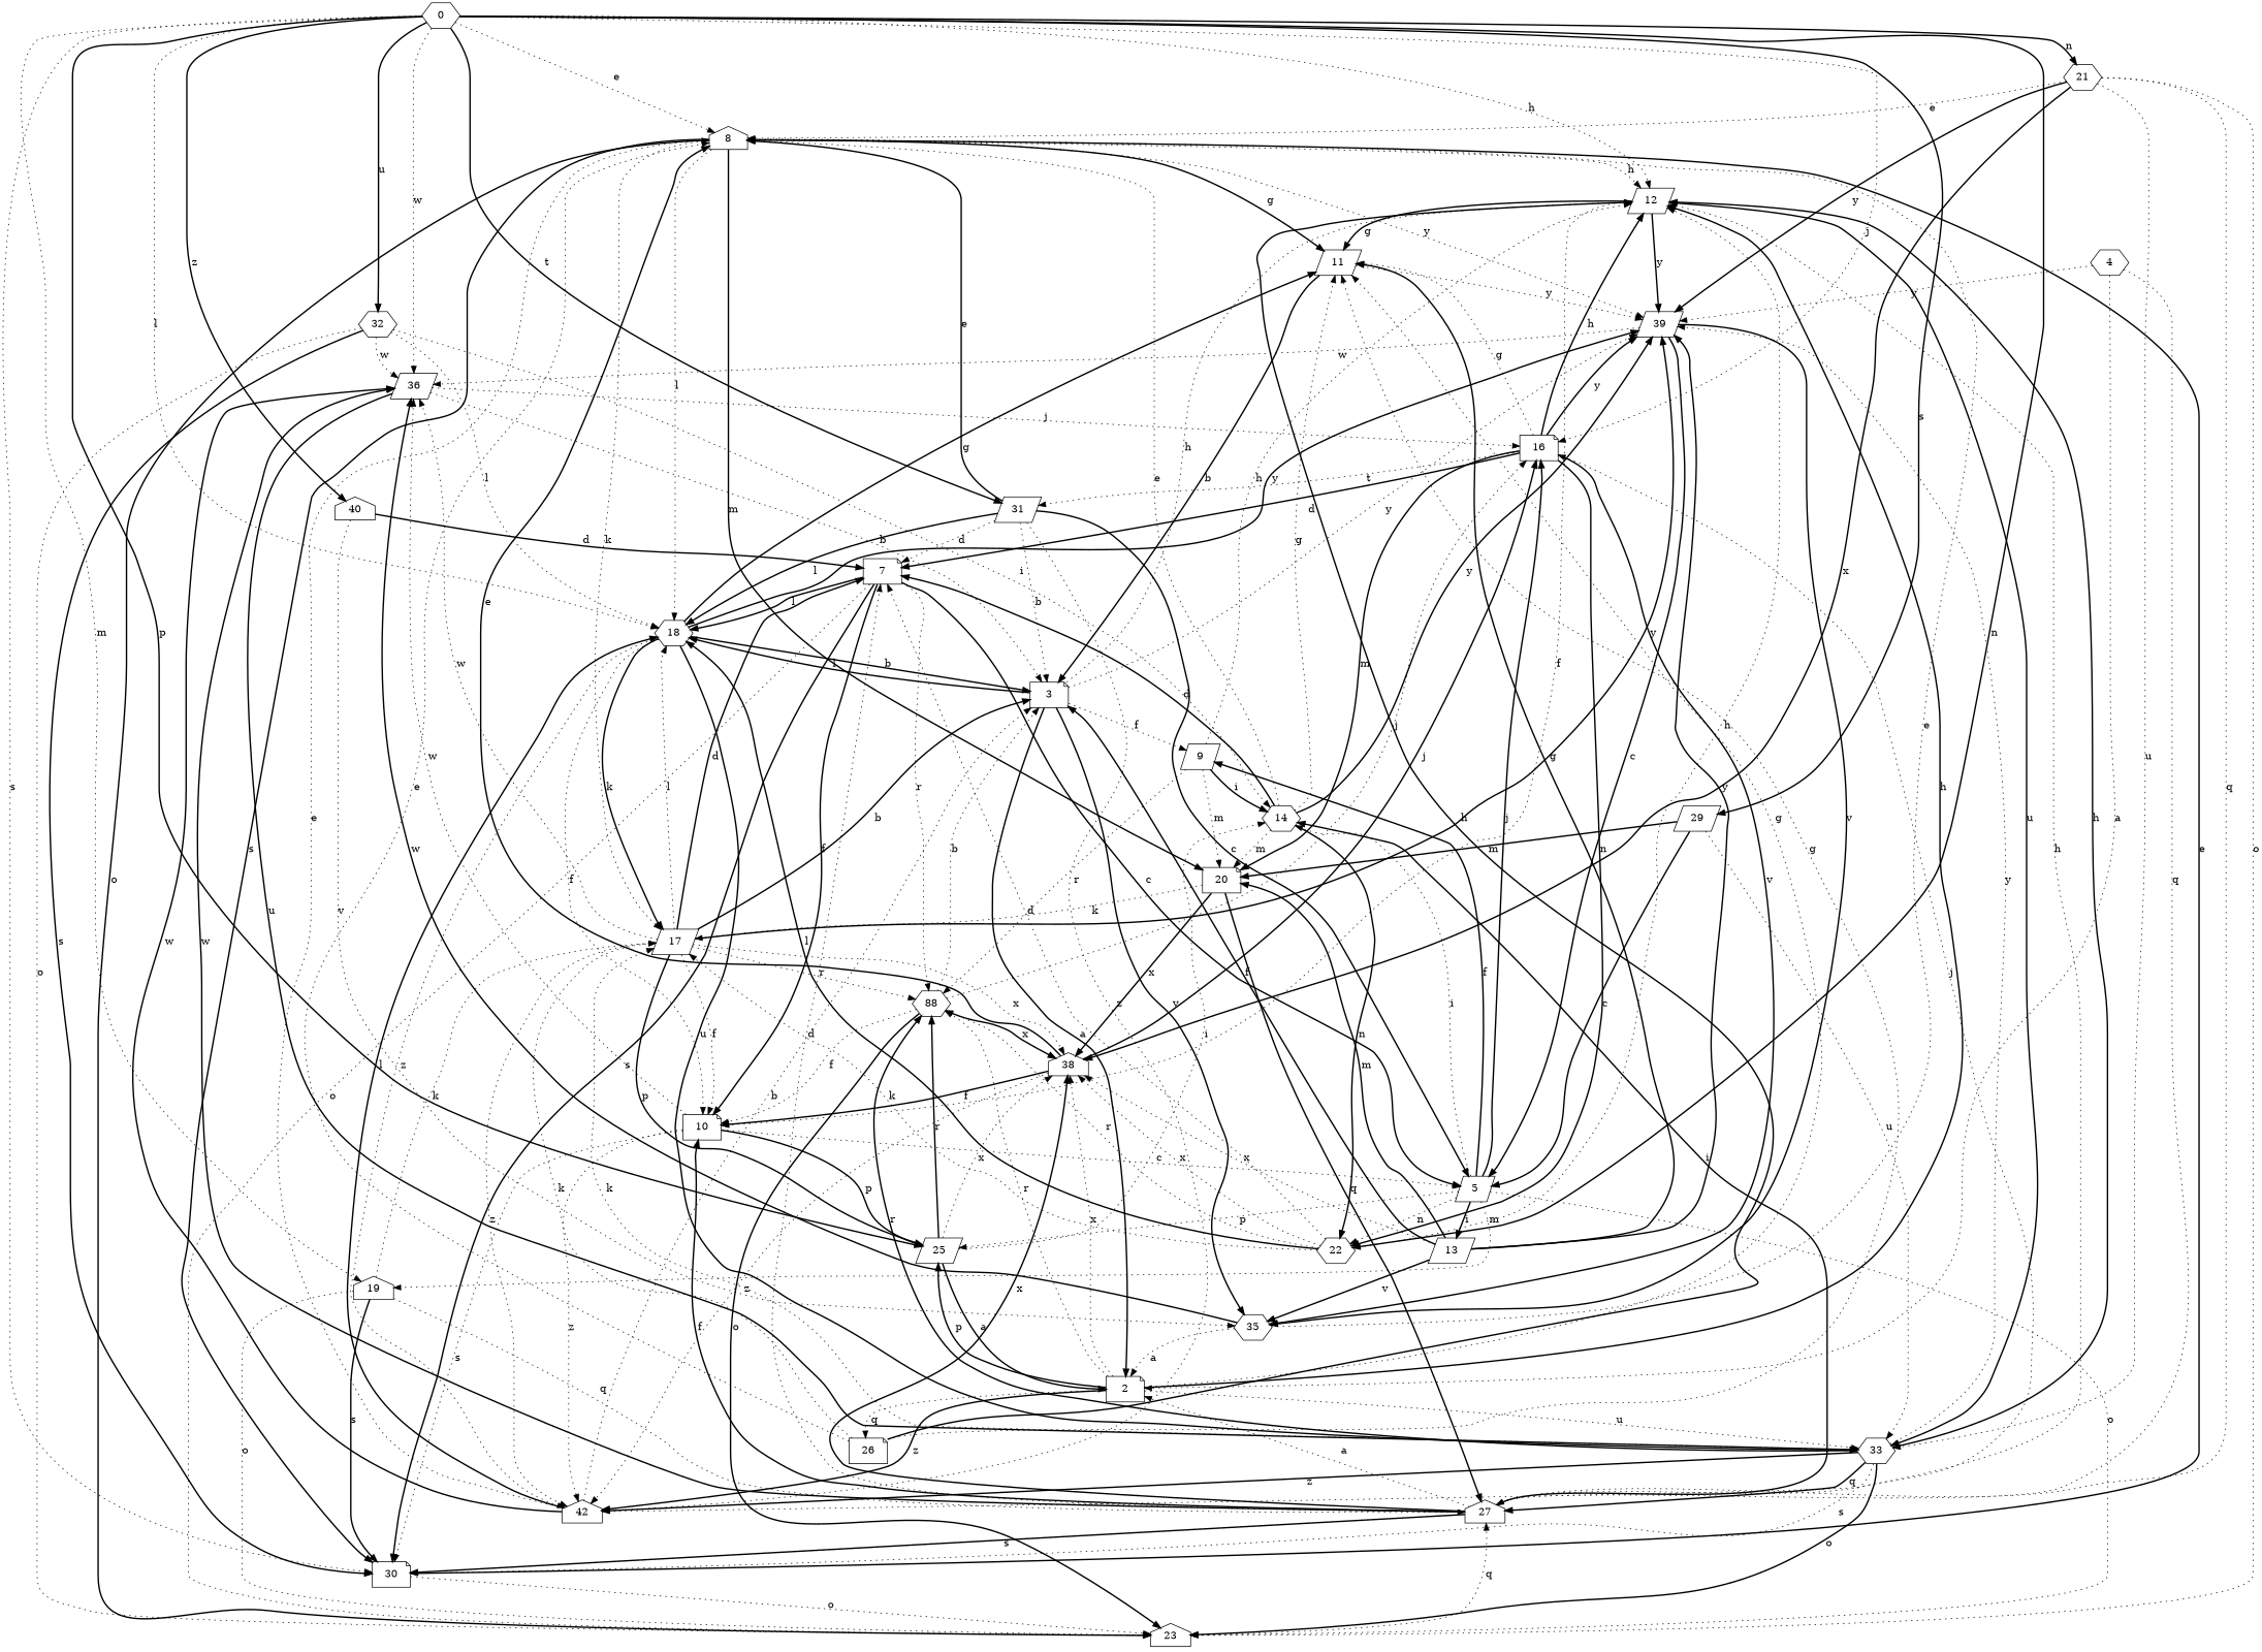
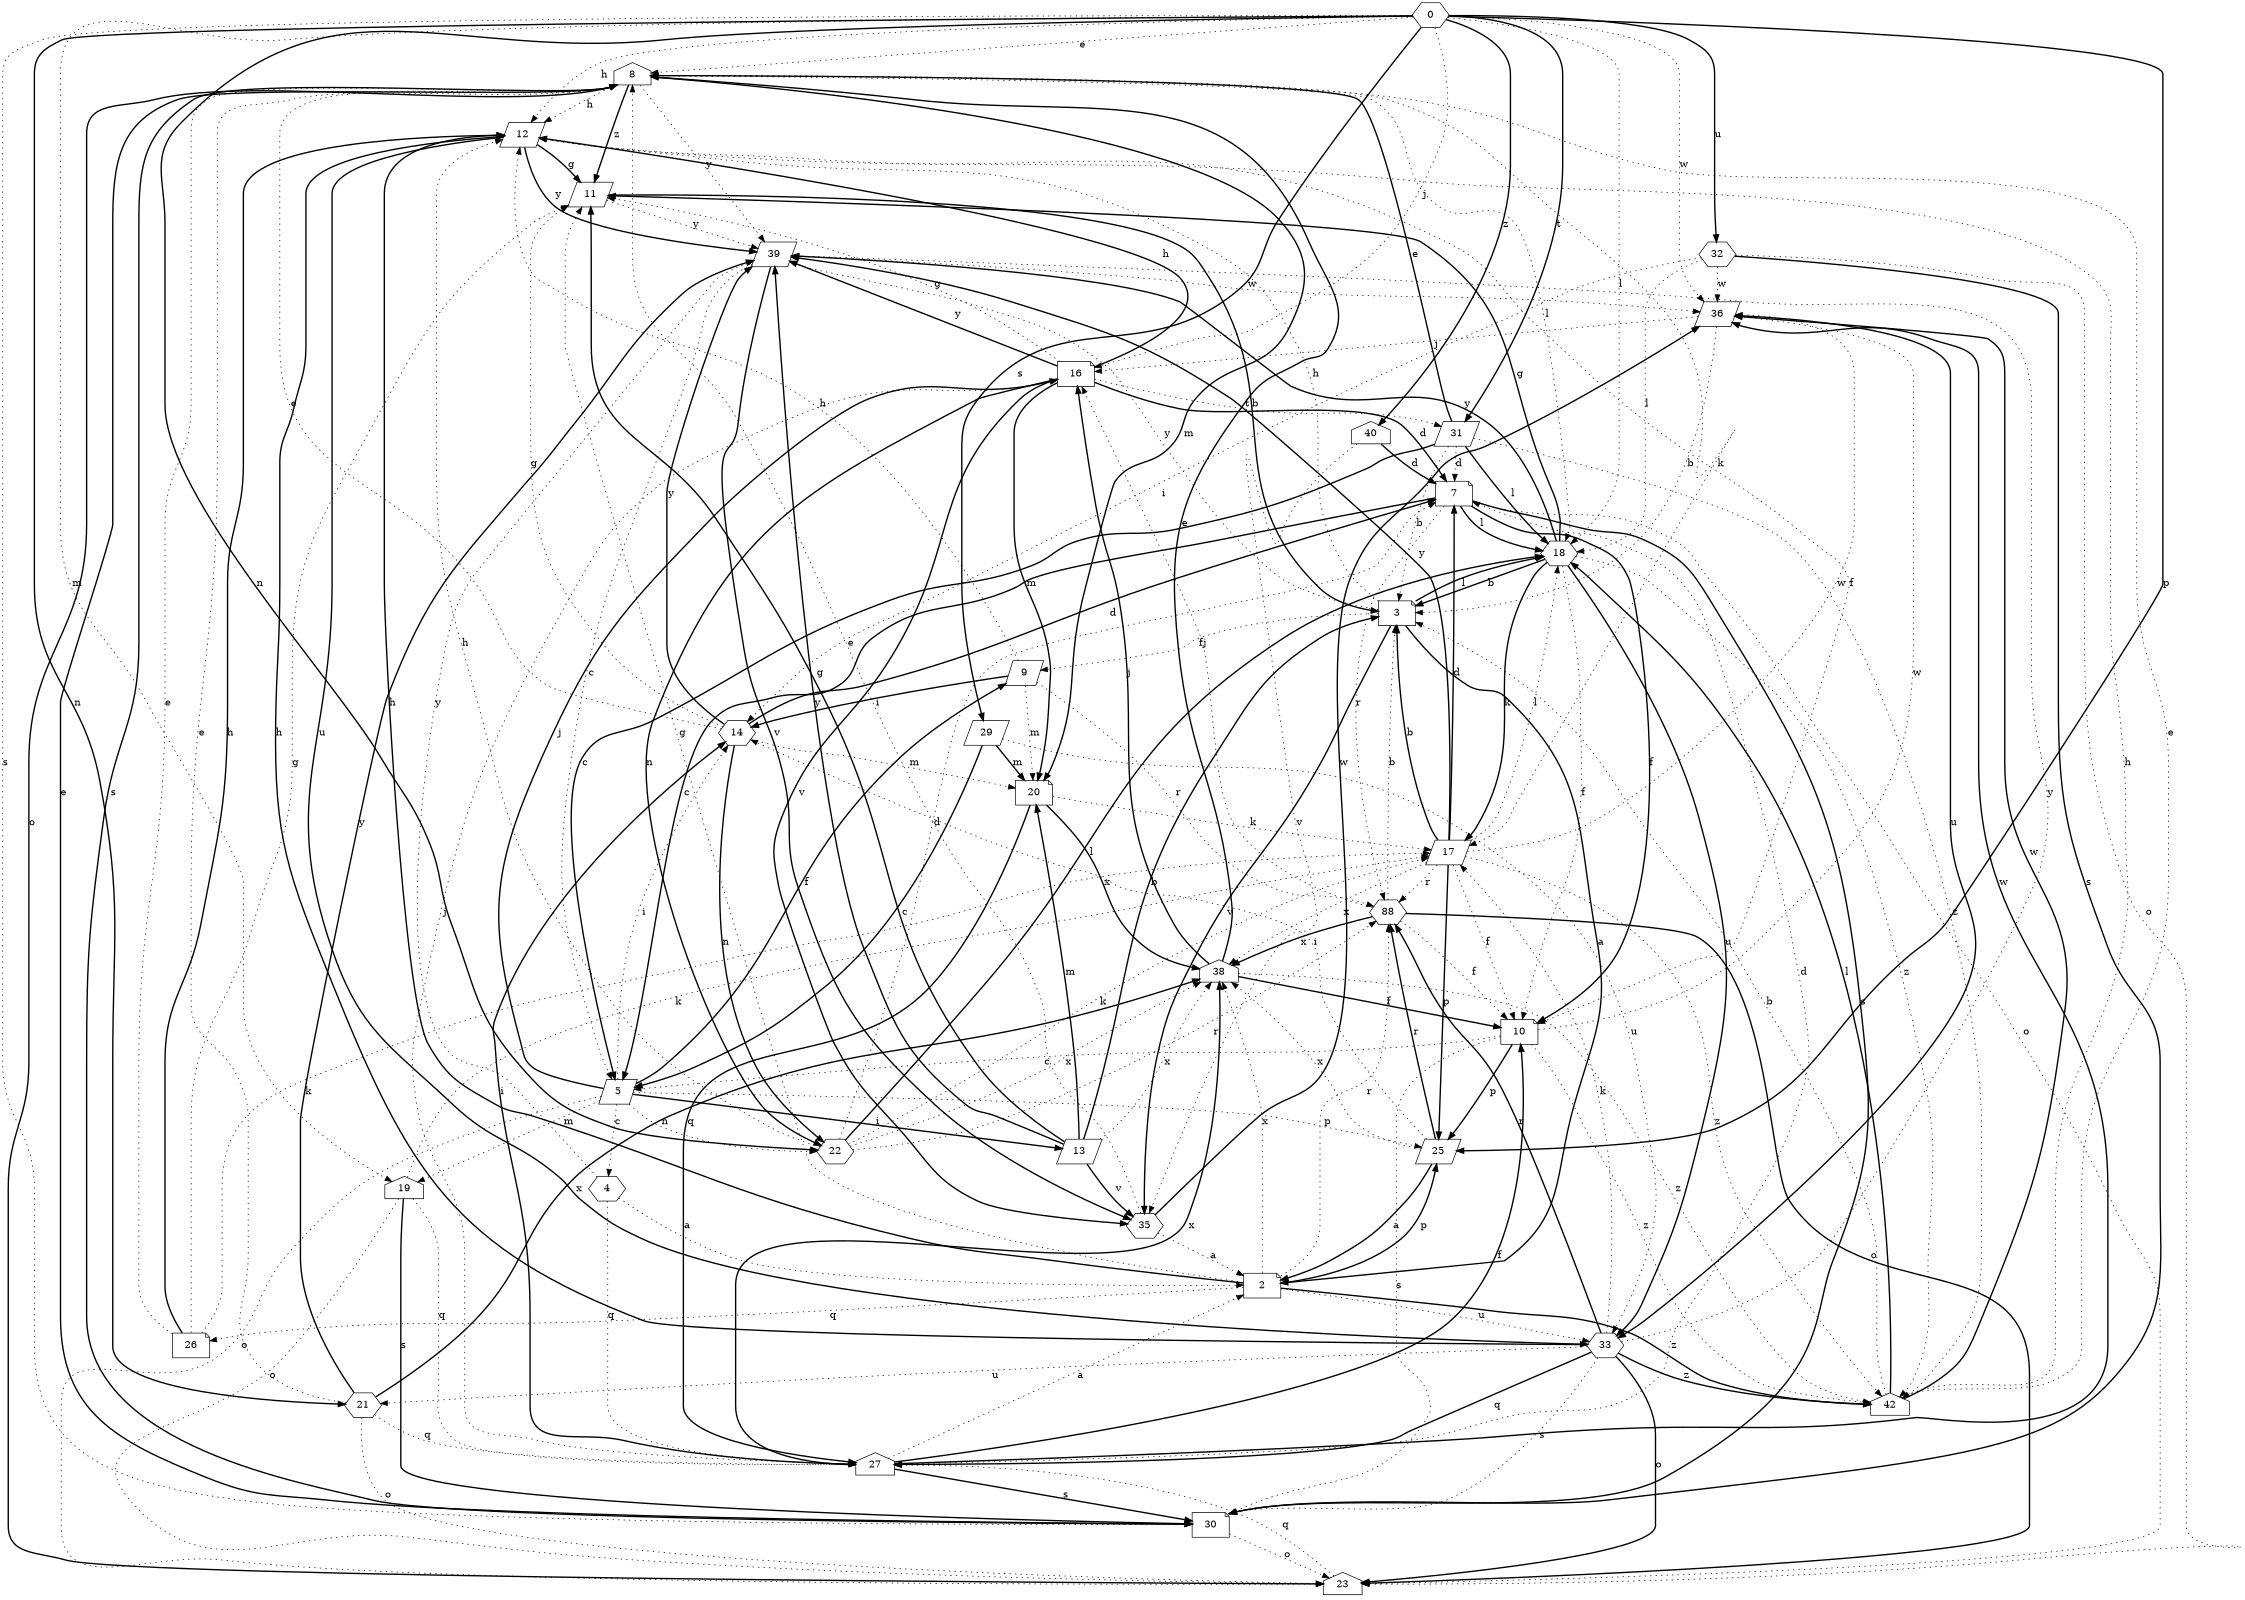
  strict digraph {
    node [shape=parallelogram]
    edge [style=dotted]
    0 [shape=hexagon]
    8 [shape=house]
    12
    16 [shape=note]
    18 [shape=hexagon]
    19 [shape=house]
    21 [shape=hexagon]
    22 [shape=hexagon]
    25
    29
    30 [shape=note]
    31
    32 [shape=hexagon]
    36
    40 [shape=house]
    11
    39
    23 [shape=house]
    17
    20 [shape=note]
    33 [shape=hexagon]
    10 [shape=note]
    35 [shape=hexagon]
    7 [shape=note]
    42 [shape=house]
    3 [shape=note]
    27 [shape=house]
    38 [shape=house]
    n29 [label=88 shape=hexagon]
    2 [shape=note]
    14 [shape=hexagon]
    5
    26 [shape=note]
    9
    4 [shape=hexagon]
    13
    0 -> 8 [label=e]
    0 -> 12 [label=h]
    0 -> 16 [label=j]
    0 -> 18 [label=l]
    0 -> 19 [label=m]
    0 -> 21 [label=n style=bold]
    0 -> 22 [label=n style=bold]
    0 -> 25 [label=p style=bold]
    0 -> 29 [label=s style=bold]
    0 -> 30 [label=s]
    0 -> 31 [label=t style=bold]
    0 -> 32 [label=u style=bold]
    0 -> 36 [label=w]
    0 -> 40 [label=z style=bold]
    8 -> 12 [label=h]
    8 -> 18 [label=l]
    8 -> 30 [label=s style=bold]
-   8 -> 11 [label=g style=bold]
+   8 -> 11 [label=z style=bold]
    8 -> 39 [label=y]
    8 -> 23 [label=o style=bold]
    8 -> 17 [label=k]
    8 -> 20 [label=m style=bold]
    12 -> 11 [label=g style=bold]
    12 -> 39 [label=y style=bold]
    12 -> 33 [label=u style=bold]
    12 -> 10 [label=f]
    16 -> 12 [label=h style=bold]
    16 -> 22 [label=n style=bold]
    16 -> 31 [label=t]
    16 -> 11 [label=g]
    16 -> 39 [label=y style=bold]
    16 -> 20 [label=m style=bold]
    16 -> 35 [label=v style=bold]
    16 -> 7 [label=d style=bold]
    18 -> 11 [label=g style=bold]
    18 -> 39 [label=y style=bold]
    18 -> 17 [label=k style=bold]
    18 -> 33 [label=u style=bold]
    18 -> 10 [label=f]
    18 -> 42 [label=z]
    18 -> 3 [label=b style=bold]
    19 -> 30 [label=s style=bold]
    19 -> 23 [label=o]
    19 -> 17 [label=k]
    19 -> 27 [label=q]
    21 -> 8 [label=e]
    21 -> 39 [label=y style=bold]
    21 -> 23 [label=o]
-   21 -> 33 [label=u]
+   33 -> 21 [label=u]
    21 -> 27 [label=q]
    21 -> 38 [label=x style=bold]
    22 -> 12 [label=h]
    22 -> 18 [label=l style=bold]
    22 -> 17 [label=k]
    22 -> 7 [label=d]
    22 -> 38 [label=x]
    22 -> n29 [label=r]
    25 -> 38 [label=x]
    25 -> n29 [label=r style=bold]
    25 -> 2 [label=a style=bold]
    25 -> 14 [label=i]
    29 -> 20 [label=m style=bold]
    29 -> 33 [label=u]
    29 -> 5 [label=c style=bold]
    30 -> 8 [label=e style=bold]
    30 -> 23 [label=o]
    31 -> 8 [label=e style=bold]
    31 -> 18 [label=l style=bold]
    31 -> 7 [label=d]
    31 -> 42 [label=z]
    31 -> 3 [label=b]
    31 -> 5 [label=c style=bold]
    32 -> 18 [label=l]
    32 -> 30 [label=s style=bold]
    32 -> 36 [label=w]
    32 -> 23 [label=o]
    32 -> 14 [label=i]
    36 -> 16 [label=j]
    36 -> 33 [label=u style=bold]
    36 -> 3 [label=b]
    40 -> 35 [label=v]
    40 -> 7 [label=d style=bold]
    11 -> 39 [label=y]
    11 -> 3 [label=b style=bold]
    39 -> 36 [label=w]
    39 -> 35 [label=v style=bold]
-   39 -> 5 [label=c style=bold]
+   39 -> 5 [label=c]
    23 -> 27 [label=q]
    17 -> 18 [label=l]
    17 -> 25 [label=p style=bold]
    17 -> 36 [label=w]
    17 -> 39 [label=y style=bold]
    17 -> 10 [label=f]
    17 -> 7 [label=d style=bold]
    17 -> 42 [label=z]
    17 -> 3 [label=b style=bold]
    17 -> 38 [label=x]
    17 -> n29 [label=r]
    20 -> 17 [label=k]
    20 -> 27 [label=q style=bold]
    20 -> 38 [label=x style=bold]
    33 -> 12 [label=h style=bold]
    33 -> 30 [label=s]
    33 -> 39 [label=y]
    33 -> 23 [label=o style=bold]
    33 -> 17 [label=k]
    33 -> 42 [label=z style=bold]
    33 -> 27 [label=q style=bold]
    33 -> n29 [label=r style=bold]
    10 -> 25 [label=p style=bold]
    10 -> 30 [label=s]
    10 -> 36 [label=w]
    10 -> 42 [label=z]
    10 -> 5 [label=c]
    35 -> 8 [label=e]
    35 -> 36 [label=w style=bold]
    35 -> 2 [label=a]
    7 -> 18 [label=l style=bold]
    7 -> 30 [label=s style=bold]
    7 -> 23 [label=o]
    7 -> 10 [label=f style=bold]
    7 -> n29 [label=r]
    7 -> 5 [label=c style=bold]
    42 -> 8 [label=e]
    42 -> 12 [label=h]
    42 -> 18 [label=l style=bold]
    42 -> 36 [label=w style=bold]
    42 -> 3 [label=b]
    3 -> 12 [label=h]
    3 -> 18 [label=l style=bold]
    3 -> 39 [label=y]
    3 -> 35 [label=v style=bold]
    3 -> 2 [label=a style=bold]
    3 -> 9 [label=f]
    27 -> 16 [label=j]
    27 -> 30 [label=s style=bold]
    27 -> 36 [label=w style=bold]
    27 -> 10 [label=f style=bold]
    27 -> 7 [label=d]
    27 -> 38 [label=x style=bold]
    27 -> 2 [label=a]
    27 -> 14 [label=i style=bold]
    38 -> 8 [label=e style=bold]
    38 -> 16 [label=j style=bold]
    38 -> 10 [label=f style=bold]
    38 -> 42 [label=z]
    n29 -> 16 [label=j]
    n29 -> 23 [label=o style=bold]
    n29 -> 10 [label=f]
    n29 -> 3 [label=b]
    n29 -> 38 [label=x style=bold]
    2 -> 12 [label=h style=bold]
    2 -> 25 [label=p style=bold]
    2 -> 11 [label=g]
    2 -> 33 [label=u]
    2 -> 42 [label=z style=bold]
    2 -> 38 [label=x]
    2 -> n29 [label=r]
    2 -> 26 [label=q]
    14 -> 8 [label=e]
    14 -> 22 [label=n style=bold]
    14 -> 11 [label=g]
    14 -> 39 [label=y style=bold]
    14 -> 20 [label=m]
    14 -> 7 [label=d style=bold]
    5 -> 16 [label=j style=bold]
    5 -> 19 [label=m]
    5 -> 22 [label=n]
    5 -> 25 [label=p]
    5 -> 23 [label=o]
    5 -> 14 [label=i]
    5 -> 9 [label=f style=bold]
+   5 -> 4 [label=c]
    5 -> 13 [label=i style=bold]
    26 -> 8 [label=e]
    26 -> 12 [label=h style=bold]
    26 -> 11 [label=g]
    26 -> 17 [label=k]
    9 -> 12 [label=h]
    9 -> 20 [label=m]
    9 -> n29 [label=r]
    9 -> 14 [label=i style=bold]
    4 -> 39 [label=y]
    4 -> 27 [label=q]
    4 -> 2 [label=a]
    13 -> 11 [label=g style=bold]
    13 -> 39 [label=y style=bold]
    13 -> 20 [label=m style=bold]
    13 -> 35 [label=v style=bold]
-   13 -> 3 [label=f style=bold]
+   13 -> 3 [label=b style=bold]
    13 -> 38 [label=x]
  }
